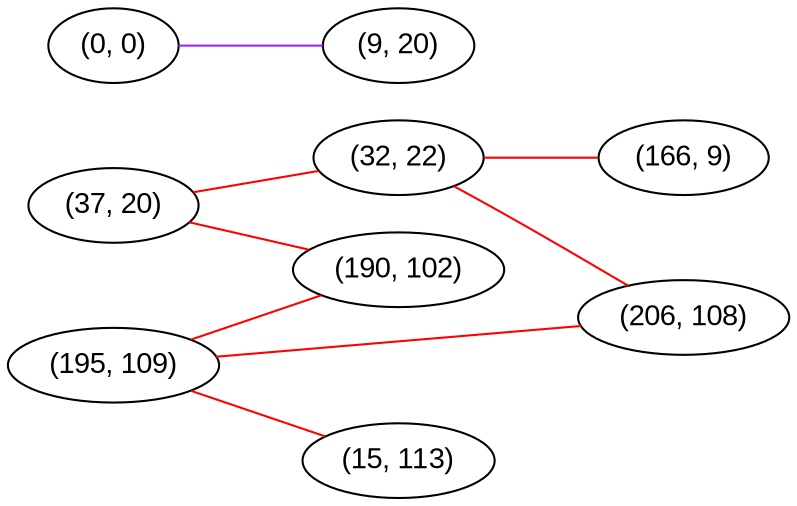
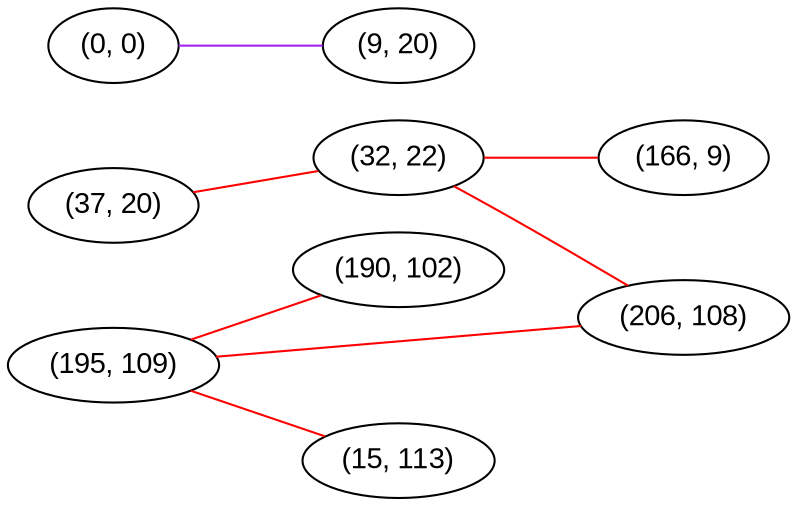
  graph {
    fontname="Liberation Sans"
    rankdir=LR
    node [fontname="Liberation Sans"]
    edge [color=red fontname="Liberation Sans" weight=1]
    n1 [label="(37, 20)"]
    "(32, 22)"
    "(190, 102)"
    "(166, 9)"
    "(206, 108)"
    "(0, 0)"
    "(9, 20)"
    "(195, 109)"
    "(15, 113)"
    n1 -- "(32, 22)"
-   n1 -- "(190, 102)"
    "(32, 22)" -- "(166, 9)"
    "(32, 22)" -- "(206, 108)"
    "(0, 0)" -- "(9, 20)" [color=purple weight=4]
    "(195, 109)" -- "(190, 102)"
    "(195, 109)" -- "(206, 108)"
    "(195, 109)" -- "(15, 113)"
  }
